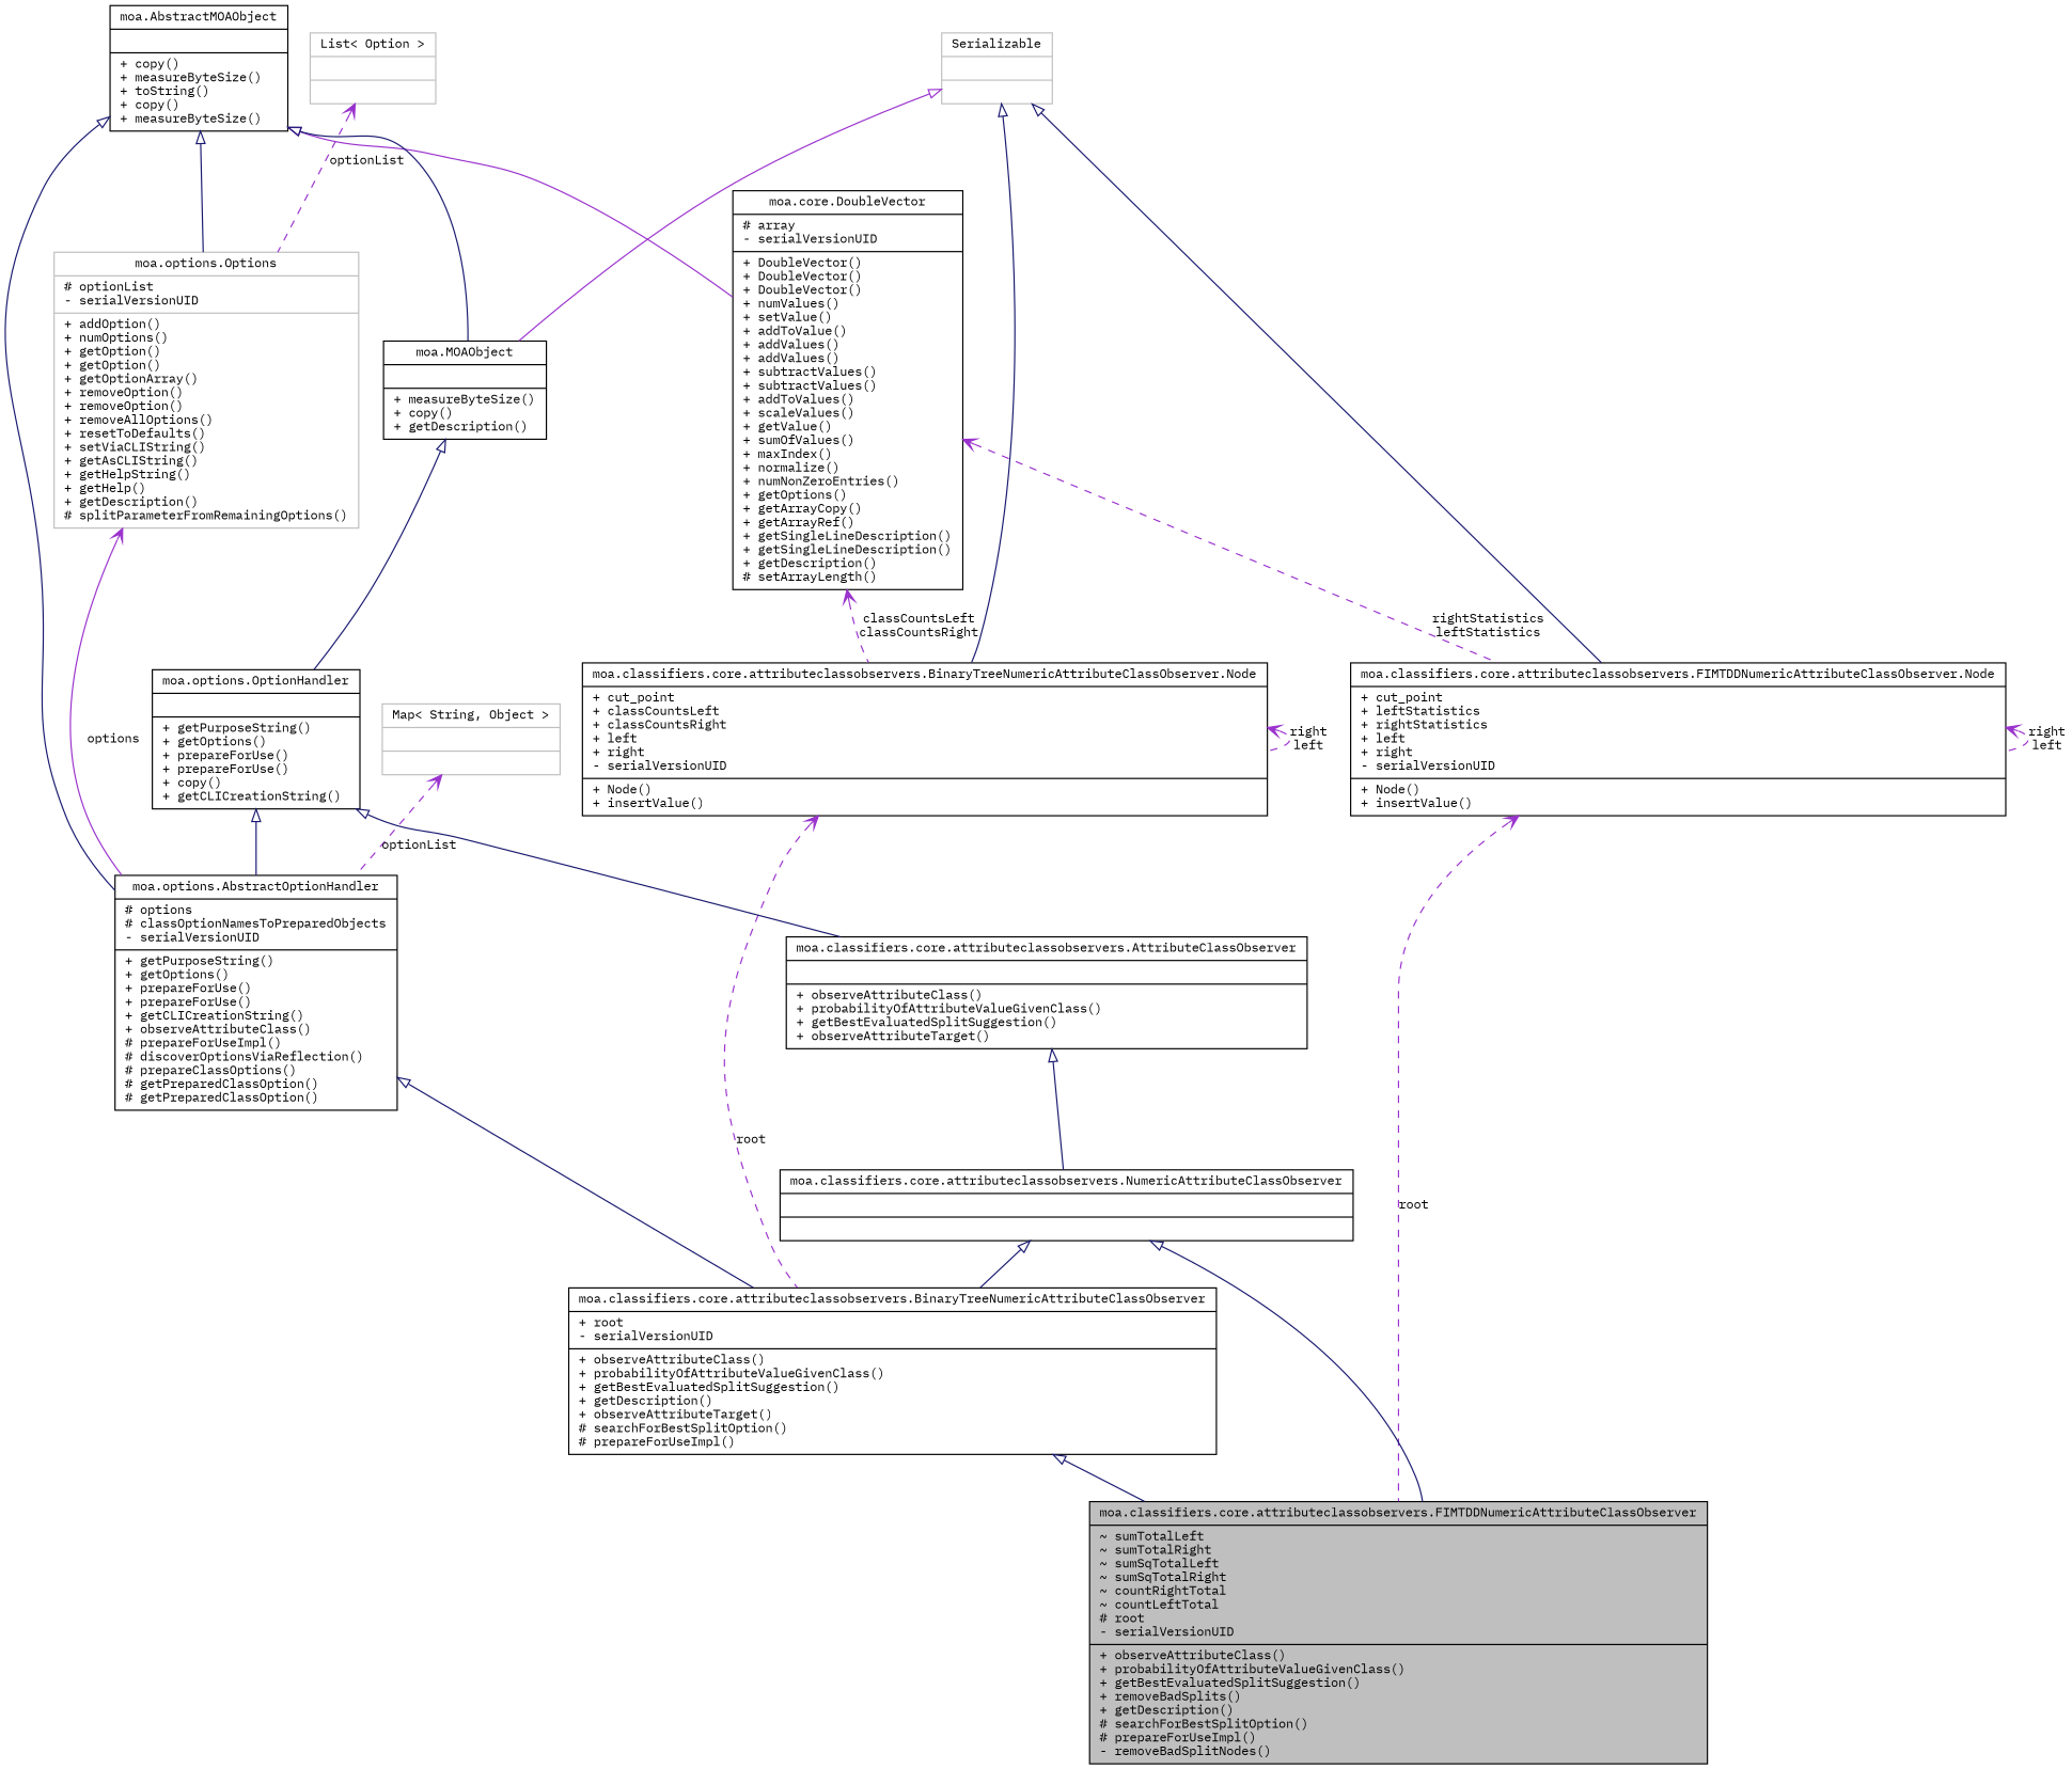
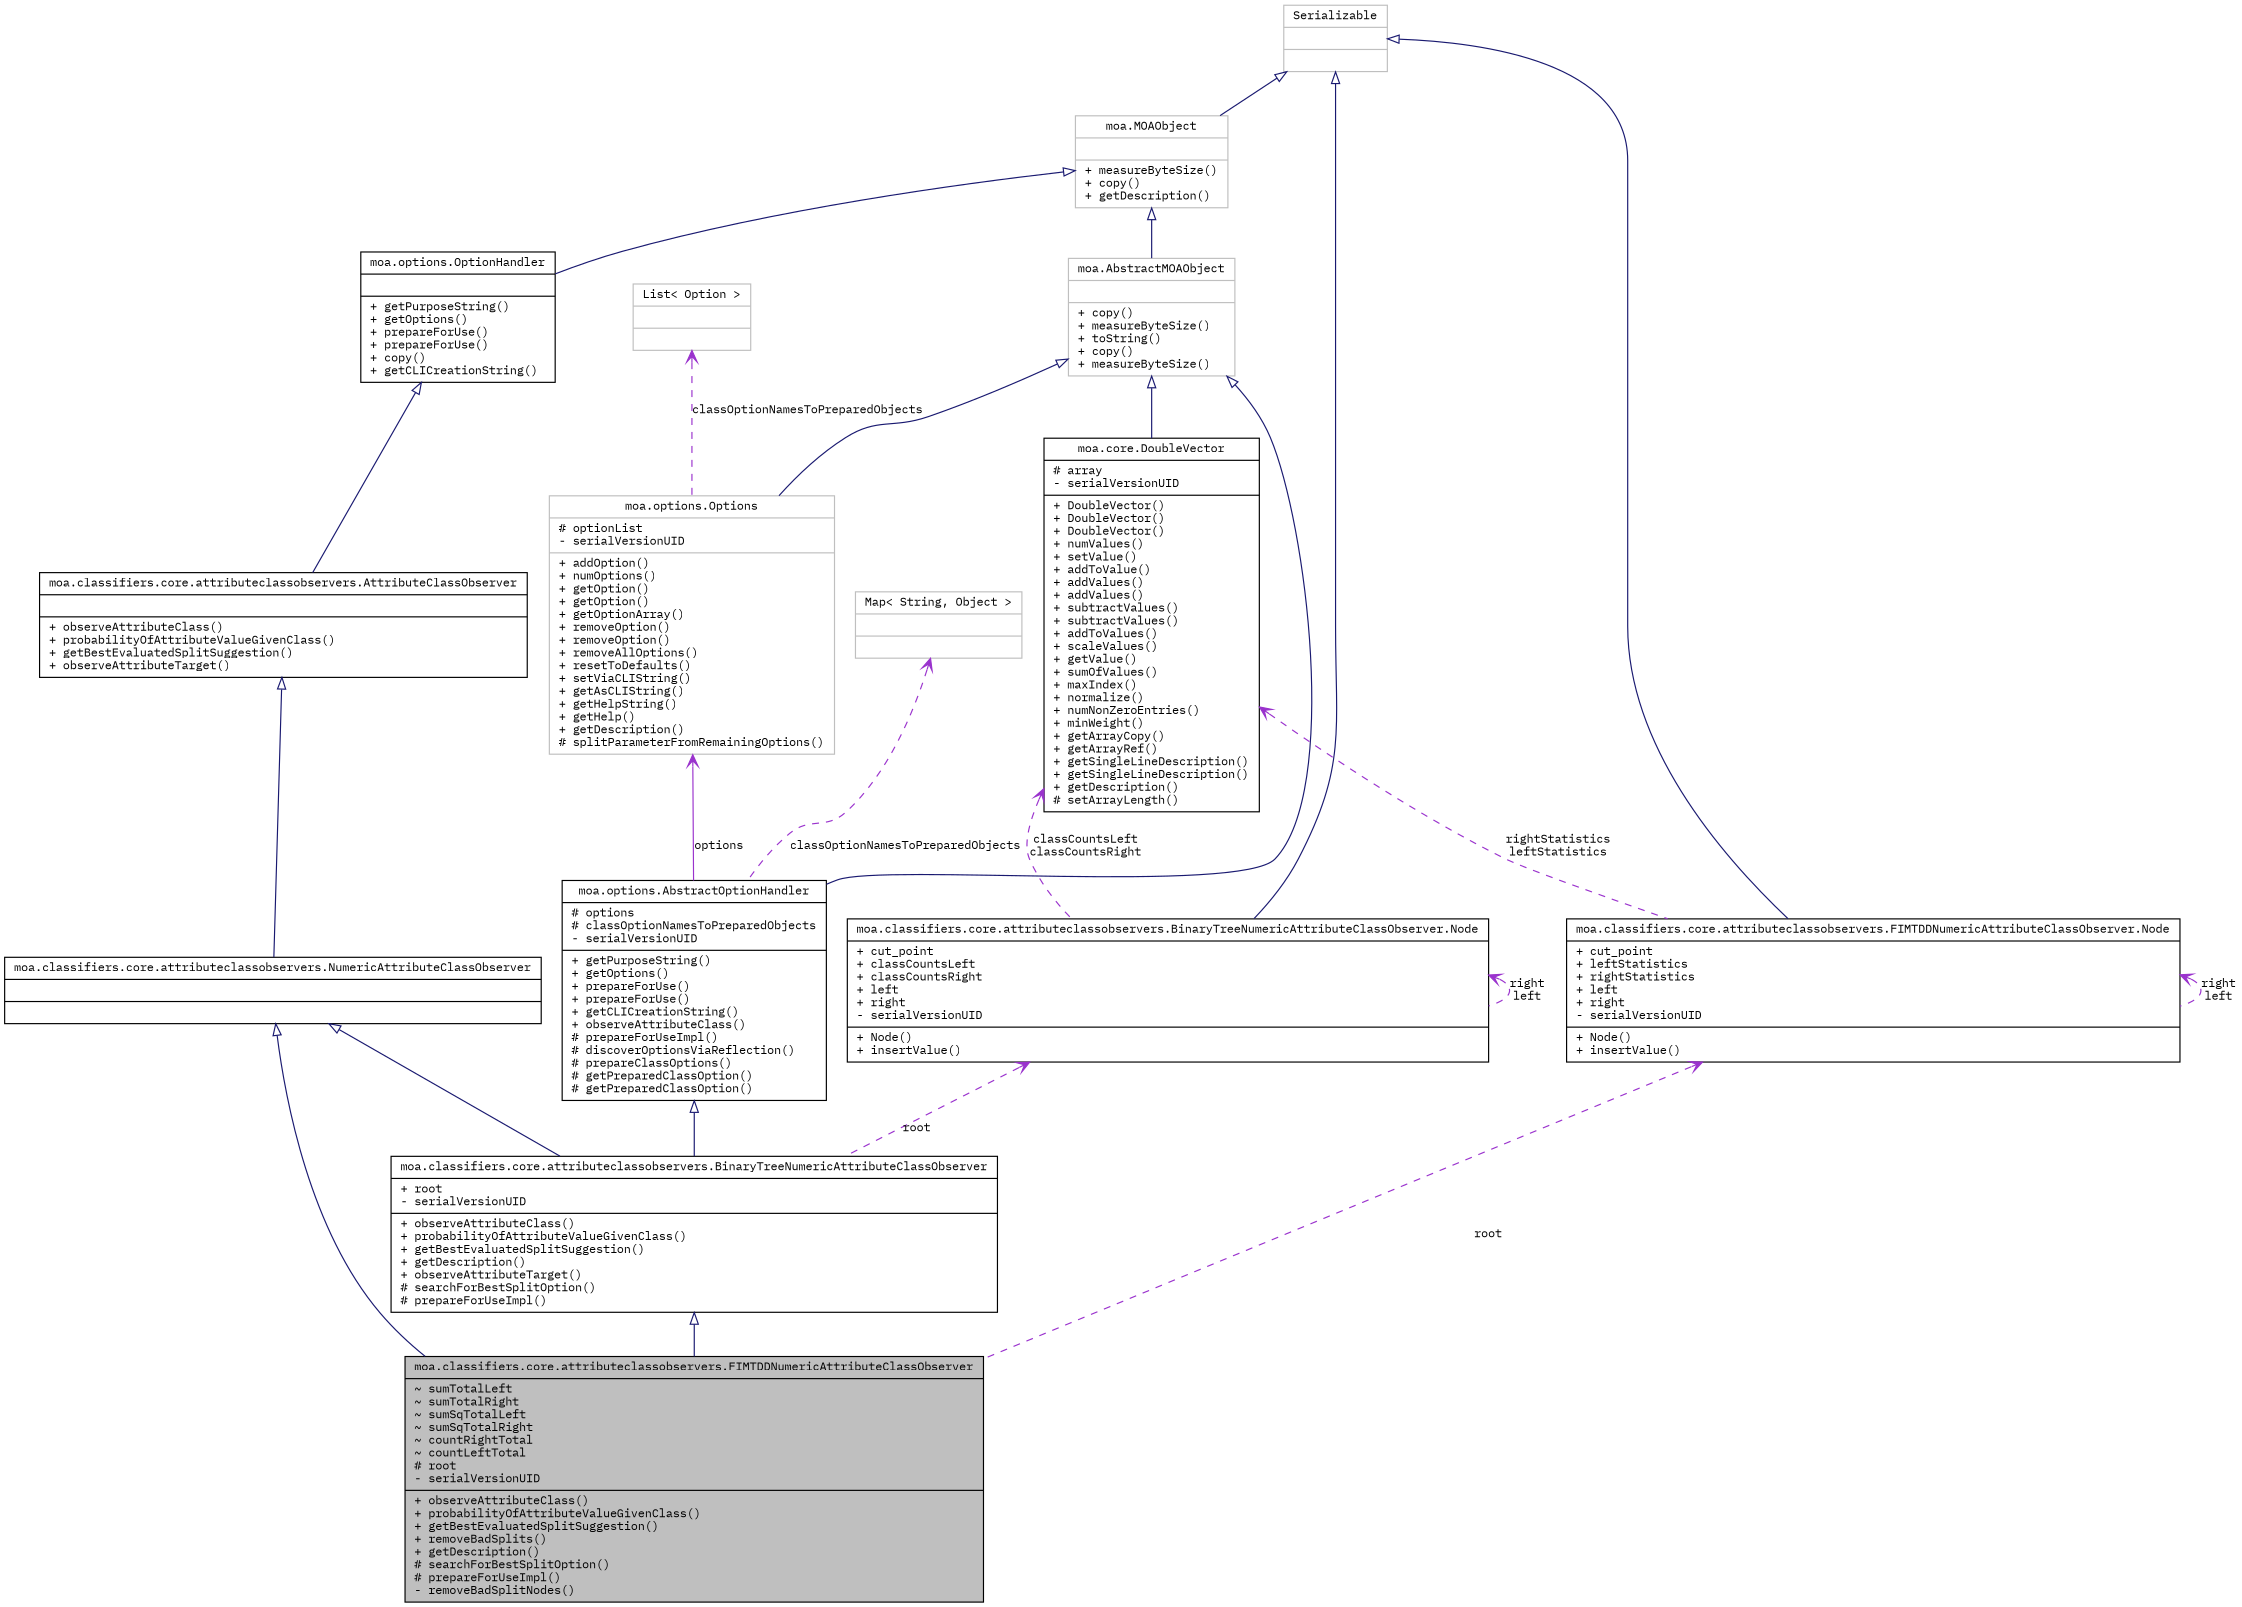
  digraph {
    fontname="IBM Plex Mono"
    node [color=black fillcolor=white fontname="IBM Plex Mono" fontsize=10 shape=record style=filled]
    edge [arrowtail=empty color=midnightblue dir=back fontname="IBM Plex Mono" fontsize=10 labelfontname=Helvetica labelfontsize=10 style=solid]
    n1 [fillcolor=grey75 fontcolor=black height=0.2 label="{moa.classifiers.core.attributeclassobservers.FIMTDDNumericAttributeClassObserver\n|~ sumTotalLeft\l~ sumTotalRight\l~ sumSqTotalLeft\l~ sumSqTotalRight\l~ countRightTotal\l~ countLeftTotal\l# root\l- serialVersionUID\l|+ observeAttributeClass()\l+ probabilityOfAttributeValueGivenClass()\l+ getBestEvaluatedSplitSuggestion()\l+ removeBadSplits()\l+ getDescription()\l# searchForBestSplitOption()\l# prepareForUseImpl()\l- removeBadSplitNodes()\l}" width=0.4]
    n2 [height=0.2 label="{moa.classifiers.core.attributeclassobservers.BinaryTreeNumericAttributeClassObserver\n|+ root\l- serialVersionUID\l|+ observeAttributeClass()\l+ probabilityOfAttributeValueGivenClass()\l+ getBestEvaluatedSplitSuggestion()\l+ getDescription()\l+ observeAttributeTarget()\l# searchForBestSplitOption()\l# prepareForUseImpl()\l}" width=0.4]
    n3 [height=0.2 label="{moa.options.AbstractOptionHandler\n|# options\l# classOptionNamesToPreparedObjects\l- serialVersionUID\l|+ getPurposeString()\l+ getOptions()\l+ prepareForUse()\l+ prepareForUse()\l+ getCLICreationString()\l+ observeAttributeClass()\l# prepareForUseImpl()\l# discoverOptionsViaReflection()\l# prepareClassOptions()\l# getPreparedClassOption()\l# getPreparedClassOption()\l}" width=0.4]
-   n4 [height=0.2 label="{moa.AbstractMOAObject\n||+ copy()\l+ measureByteSize()\l+ toString()\l+ copy()\l+ measureByteSize()\l}" width=0.4]
+   n4 [color=grey75 height=0.2 label="{moa.AbstractMOAObject\n||+ copy()\l+ measureByteSize()\l+ toString()\l+ copy()\l+ measureByteSize()\l}" width=0.4]
    n5 [color=grey75 height=0.2 label="{moa.options.Options\n|# optionList\l- serialVersionUID\l|+ addOption()\l+ numOptions()\l+ getOption()\l+ getOption()\l+ getOptionArray()\l+ removeOption()\l+ removeOption()\l+ removeAllOptions()\l+ resetToDefaults()\l+ setViaCLIString()\l+ getAsCLIString()\l+ getHelpString()\l+ getHelp()\l+ getDescription()\l# splitParameterFromRemainingOptions()\l}" width=0.4]
-   n6 [height=0.2 label="{moa.core.DoubleVector\n|# array\l- serialVersionUID\l|+ DoubleVector()\l+ DoubleVector()\l+ DoubleVector()\l+ numValues()\l+ setValue()\l+ addToValue()\l+ addValues()\l+ addValues()\l+ subtractValues()\l+ subtractValues()\l+ addToValues()\l+ scaleValues()\l+ getValue()\l+ sumOfValues()\l+ maxIndex()\l+ normalize()\l+ numNonZeroEntries()\l+ getOptions()\l+ getArrayCopy()\l+ getArrayRef()\l+ getSingleLineDescription()\l+ getSingleLineDescription()\l+ getDescription()\l# setArrayLength()\l}" width=0.4]
+   n6 [height=0.2 label="{moa.core.DoubleVector\n|# array\l- serialVersionUID\l|+ DoubleVector()\l+ DoubleVector()\l+ DoubleVector()\l+ numValues()\l+ setValue()\l+ addToValue()\l+ addValues()\l+ addValues()\l+ subtractValues()\l+ subtractValues()\l+ addToValues()\l+ scaleValues()\l+ getValue()\l+ sumOfValues()\l+ maxIndex()\l+ normalize()\l+ numNonZeroEntries()\l+ minWeight()\l+ getArrayCopy()\l+ getArrayRef()\l+ getSingleLineDescription()\l+ getSingleLineDescription()\l+ getDescription()\l# setArrayLength()\l}" width=0.4]
    n7 [height=0.2 label="{moa.classifiers.core.attributeclassobservers.BinaryTreeNumericAttributeClassObserver.Node\n|+ cut_point\l+ classCountsLeft\l+ classCountsRight\l+ left\l+ right\l- serialVersionUID\l|+ Node()\l+ insertValue()\l}" width=0.4]
    n8 [height=0.2 label="{moa.classifiers.core.attributeclassobservers.FIMTDDNumericAttributeClassObserver.Node\n|+ cut_point\l+ leftStatistics\l+ rightStatistics\l+ left\l+ right\l- serialVersionUID\l|+ Node()\l+ insertValue()\l}" width=0.4]
-   n9 [height=0.2 label="{moa.MOAObject\n||+ measureByteSize()\l+ copy()\l+ getDescription()\l}" width=0.4]
+   n9 [color=grey75 height=0.2 label="{moa.MOAObject\n||+ measureByteSize()\l+ copy()\l+ getDescription()\l}" width=0.4]
    n10 [height=0.2 label="{moa.options.OptionHandler\n||+ getPurposeString()\l+ getOptions()\l+ prepareForUse()\l+ prepareForUse()\l+ copy()\l+ getCLICreationString()\l}" width=0.4]
    n11 [height=0.2 label="{moa.classifiers.core.attributeclassobservers.AttributeClassObserver\n||+ observeAttributeClass()\l+ probabilityOfAttributeValueGivenClass()\l+ getBestEvaluatedSplitSuggestion()\l+ observeAttributeTarget()\l}" width=0.4]
    n12 [color=grey75 height=0.2 label="{Serializable\n||}" width=0.4]
    n13 [height=0.2 label="{moa.classifiers.core.attributeclassobservers.NumericAttributeClassObserver\n||}" width=0.4]
    n14 [color=grey75 height=0.2 label="{Map\< String, Object \>\n||}" width=0.4]
    n15 [color=grey75 height=0.2 label="{List\< Option \>\n||}" width=0.4]
    n2 -> n1
    n3 -> n2
    n4 -> n3
    n4 -> n5
-   n4 -> n6 [color=darkorchid3]
+   n4 -> n6
    n5 -> n3 [arrowtail=open color=darkorchid3 label=options]
    n6 -> n7 [arrowtail=open color=darkorchid3 label="classCountsLeft\nclassCountsRight" style=dashed]
    n6 -> n8 [arrowtail=open color=darkorchid3 label="rightStatistics\nleftStatistics" style=dashed]
    n7 -> n2 [arrowtail=open color=darkorchid3 label=root style=dashed]
    n7 -> n7 [arrowtail=open color=darkorchid3 label="right\nleft" style=dashed]
    n8 -> n1 [arrowtail=open color=darkorchid3 label=root style=dashed]
    n8 -> n8 [arrowtail=open color=darkorchid3 label="right\nleft" style=dashed]
-   n4 -> n9
+   n9 -> n4
    n9 -> n10
-   n10 -> n3
    n10 -> n11
    n11 -> n13
    n12 -> n7
    n12 -> n8
-   n12 -> n9 [color=darkorchid3]
+   n12 -> n9
    n13 -> n1
    n13 -> n2
-   n14 -> n3 [arrowtail=open color=darkorchid3 label=optionList style=dashed]
-   n15 -> n5 [arrowtail=open color=darkorchid3 label=optionList style=dashed]
+   n14 -> n3 [arrowtail=open color=darkorchid3 label=classOptionNamesToPreparedObjects style=dashed]
+   n15 -> n5 [arrowtail=open color=darkorchid3 label=classOptionNamesToPreparedObjects style=dashed]
  }
